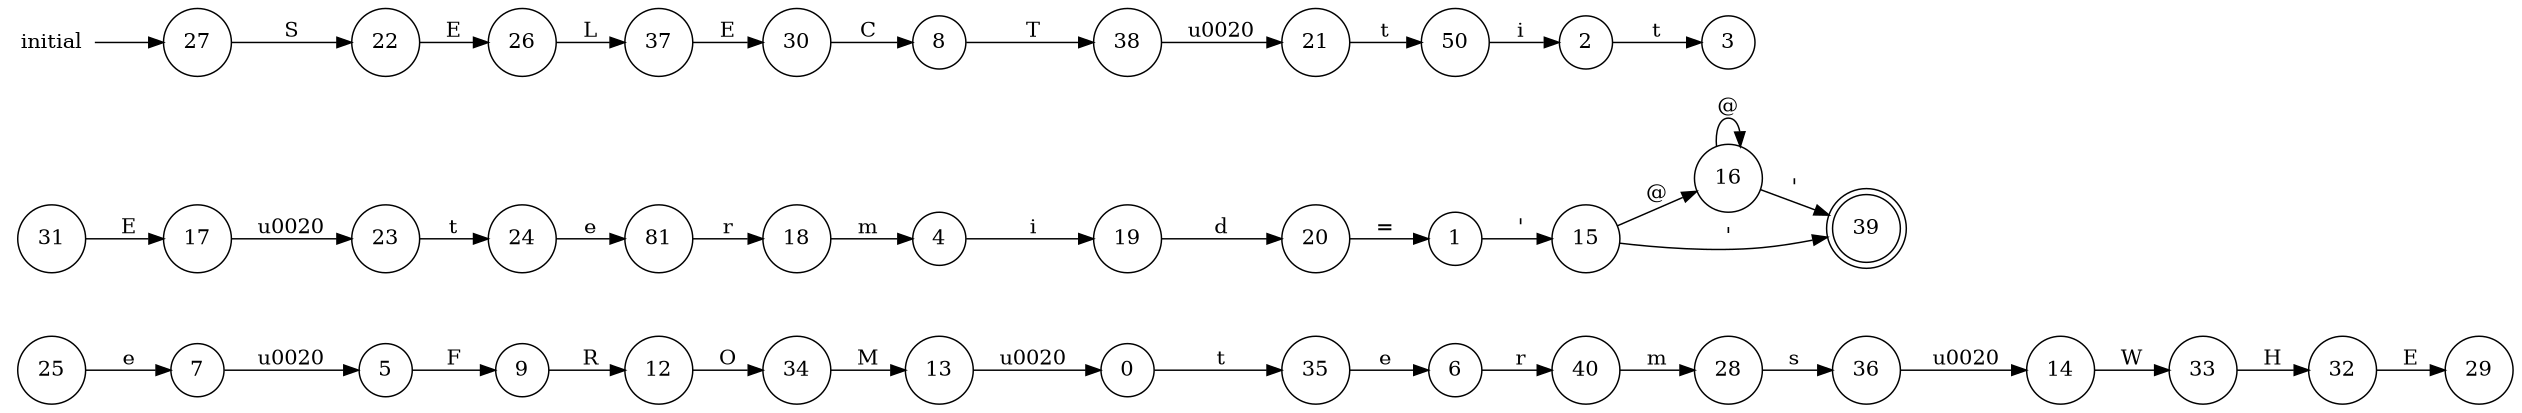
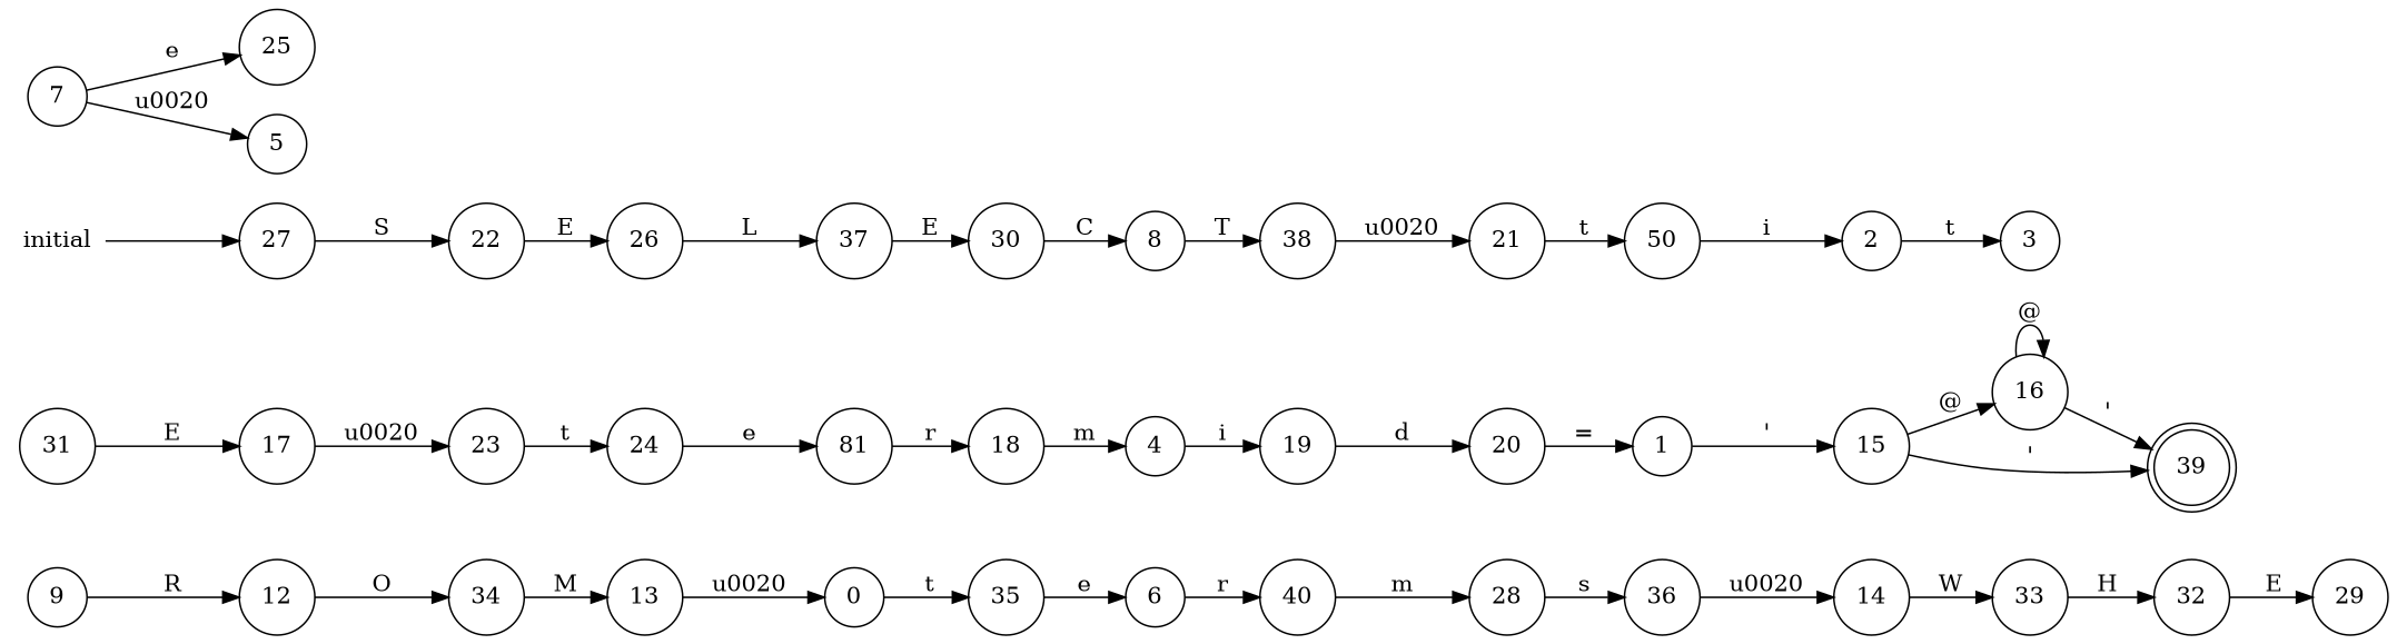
  digraph {
    rankdir=LR
    node [shape=circle]
    0
    35
    6
    40
    1
    15
    16
    39 [shape=doublecircle]
    2
    3
    25
    7
    5
    4
    19
    20
    9
    12
    34
    28
    36
    8
    38
    21
    n25 [label=50]
    13
    n27 [label=81]
    18
    14
    33
    32
    29
    17
    23
    24
    22
    26
    37
    30
    27
    initial [shape=plaintext]
    31
    0 -> 35 [label=t]
    35 -> 6 [label=e]
    6 -> 40 [label=r]
    40 -> 28 [label=m]
    1 -> 15 [label="'"]
    15 -> 16 [label="@"]
    15 -> 39 [label="'"]
    16 -> 16 [label="@"]
    16 -> 39 [label="'"]
    2 -> 3 [label=t]
-   25 -> 7 [label=e]
+   7 -> 25 [label=e]
    7 -> 5 [label="\u0020"]
-   5 -> 9 [label=F]
    4 -> 19 [label=i]
    19 -> 20 [label=d]
    20 -> 1 [label="="]
    9 -> 12 [label=R]
    12 -> 34 [label=O]
    34 -> 13 [label=M]
    28 -> 36 [label=s]
    36 -> 14 [label="\u0020"]
    8 -> 38 [label=T]
    38 -> 21 [label="\u0020"]
    21 -> n25 [label=t]
    n25 -> 2 [label=i]
    13 -> 0 [label="\u0020"]
    n27 -> 18 [label=r]
    18 -> 4 [label=m]
    14 -> 33 [label=W]
    33 -> 32 [label=H]
    32 -> 29 [label=E]
    17 -> 23 [label="\u0020"]
    23 -> 24 [label=t]
    24 -> n27 [label=e]
    22 -> 26 [label=E]
    26 -> 37 [label=L]
    37 -> 30 [label=E]
    30 -> 8 [label=C]
    27 -> 22 [label=S]
    initial -> 27
    31 -> 17 [label=E]
  }
